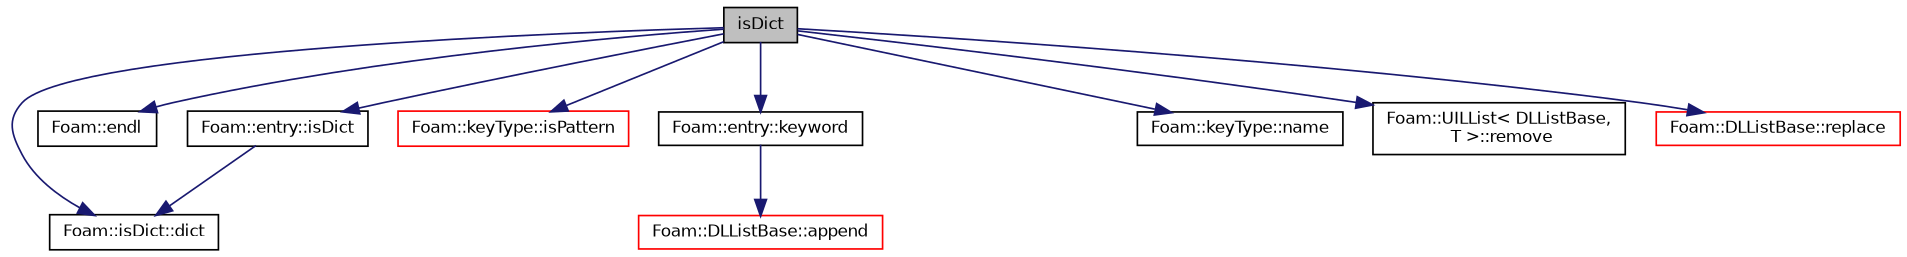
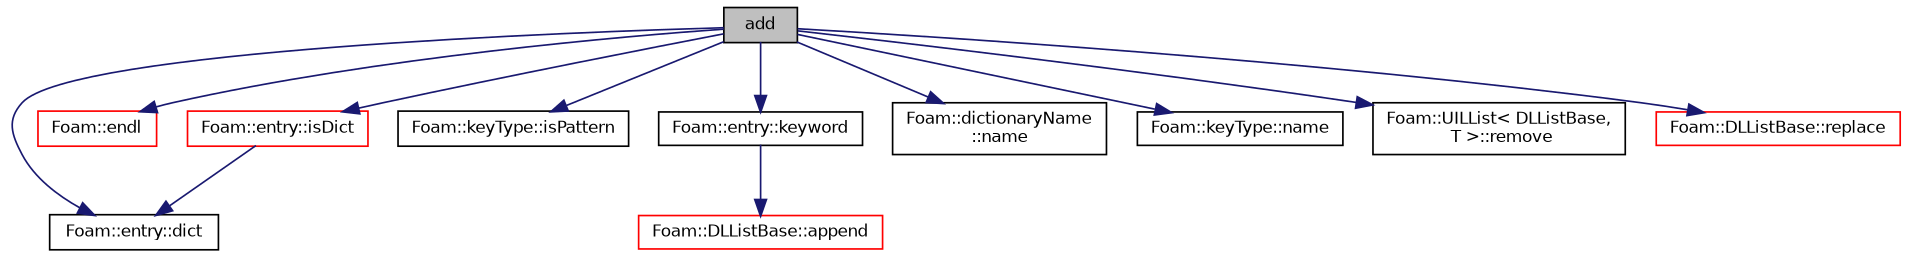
  digraph {
    rankdir=TB
    node [color=black fontname=Helvetica fontsize=10 shape=record]
    edge [color=midnightblue fontname=Helvetica fontsize=10 labelfontname=Helvetica labelfontsize=10 style=solid]
-   n1 [fillcolor=grey75 fontcolor=black height=0.2 label=isDict style=filled width=0.4]
-   n2 [height=0.2 label="Foam::isDict::dict" width=0.4]
-   n3 [height=0.2 label="Foam::endl" width=0.4]
-   n4 [height=0.2 label="Foam::entry::isDict" width=0.4]
-   n5 [color=red height=0.2 label="Foam::keyType::isPattern" width=0.4]
+   n1 [fillcolor=grey75 fontcolor=black height=0.2 label=add style=filled width=0.4]
+   n2 [height=0.2 label="Foam::entry::dict" width=0.4]
+   n3 [color=red height=0.2 label="Foam::endl" width=0.4]
+   n4 [color=red height=0.2 label="Foam::entry::isDict" width=0.4]
+   n5 [height=0.2 label="Foam::keyType::isPattern" width=0.4]
    n6 [height=0.2 label="Foam::entry::keyword" width=0.4]
+   n7 [height=0.2 label="Foam::dictionaryName\l::name" width=0.4]
    n8 [height=0.2 label="Foam::keyType::name" width=0.4]
    n9 [height=0.2 label="Foam::UILList\< DLListBase,\l T \>::remove" width=0.4]
    n10 [color=red height=0.2 label="Foam::DLListBase::replace" width=0.4]
    n11 [color=red height=0.2 label="Foam::DLListBase::append" width=0.4]
    n1 -> n2
    n1 -> n3
    n1 -> n4
    n1 -> n5
    n1 -> n6
+   n1 -> n7
    n1 -> n8
    n1 -> n9
    n1 -> n10
    n4 -> n2
    n6 -> n11
  }
